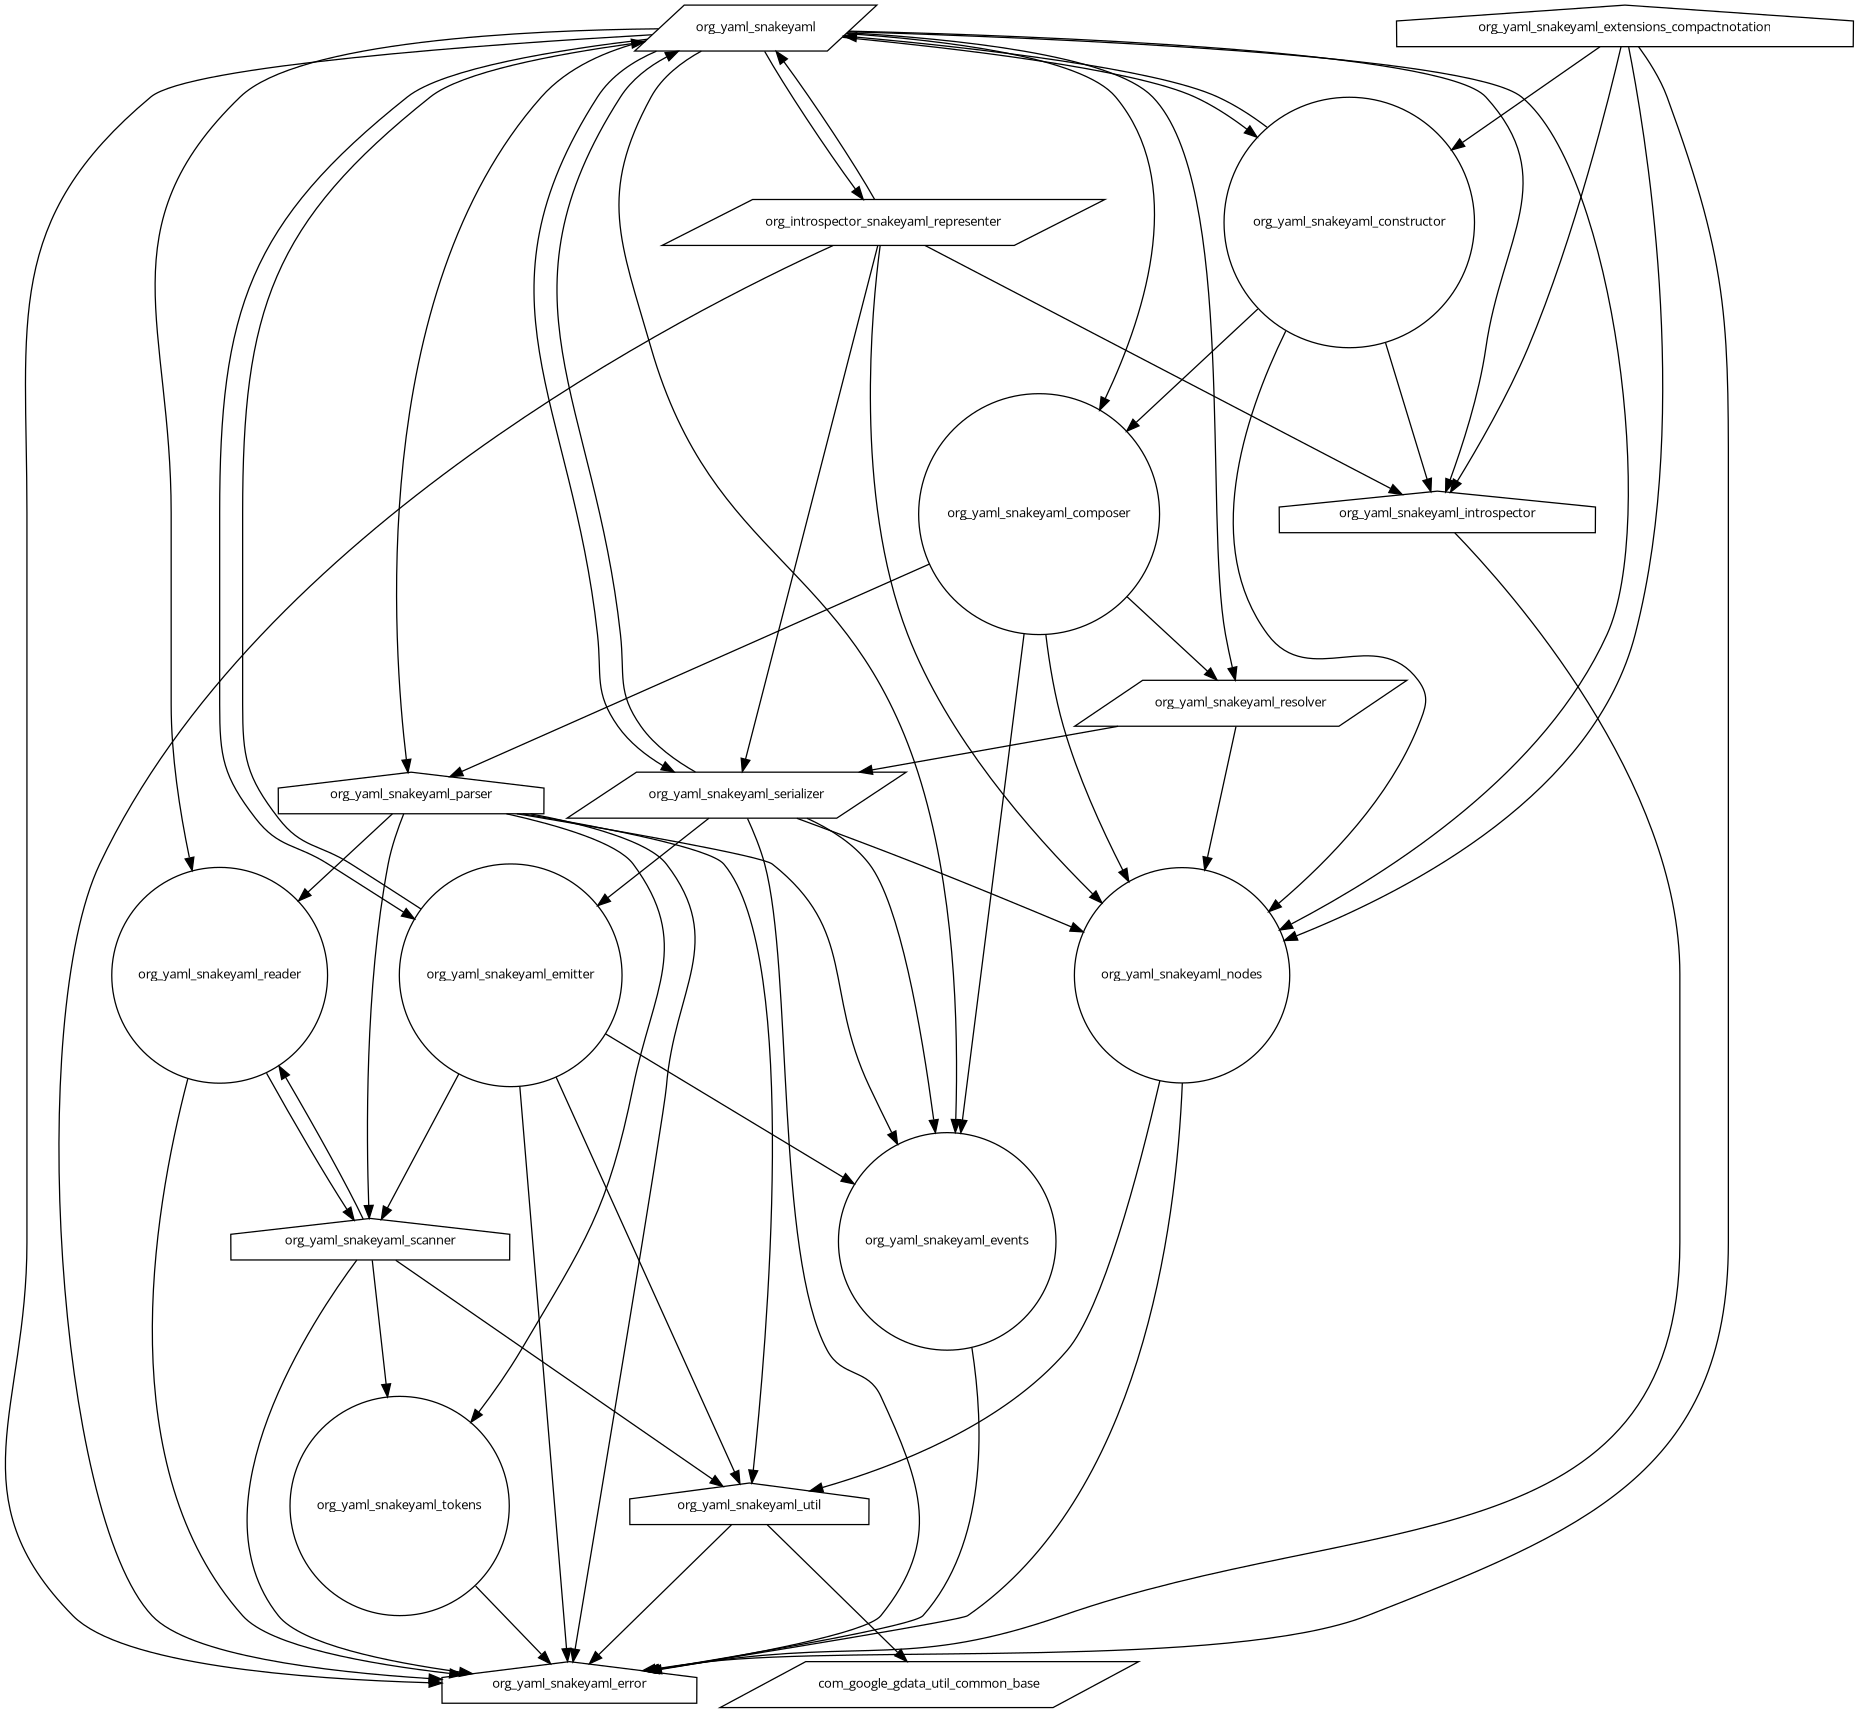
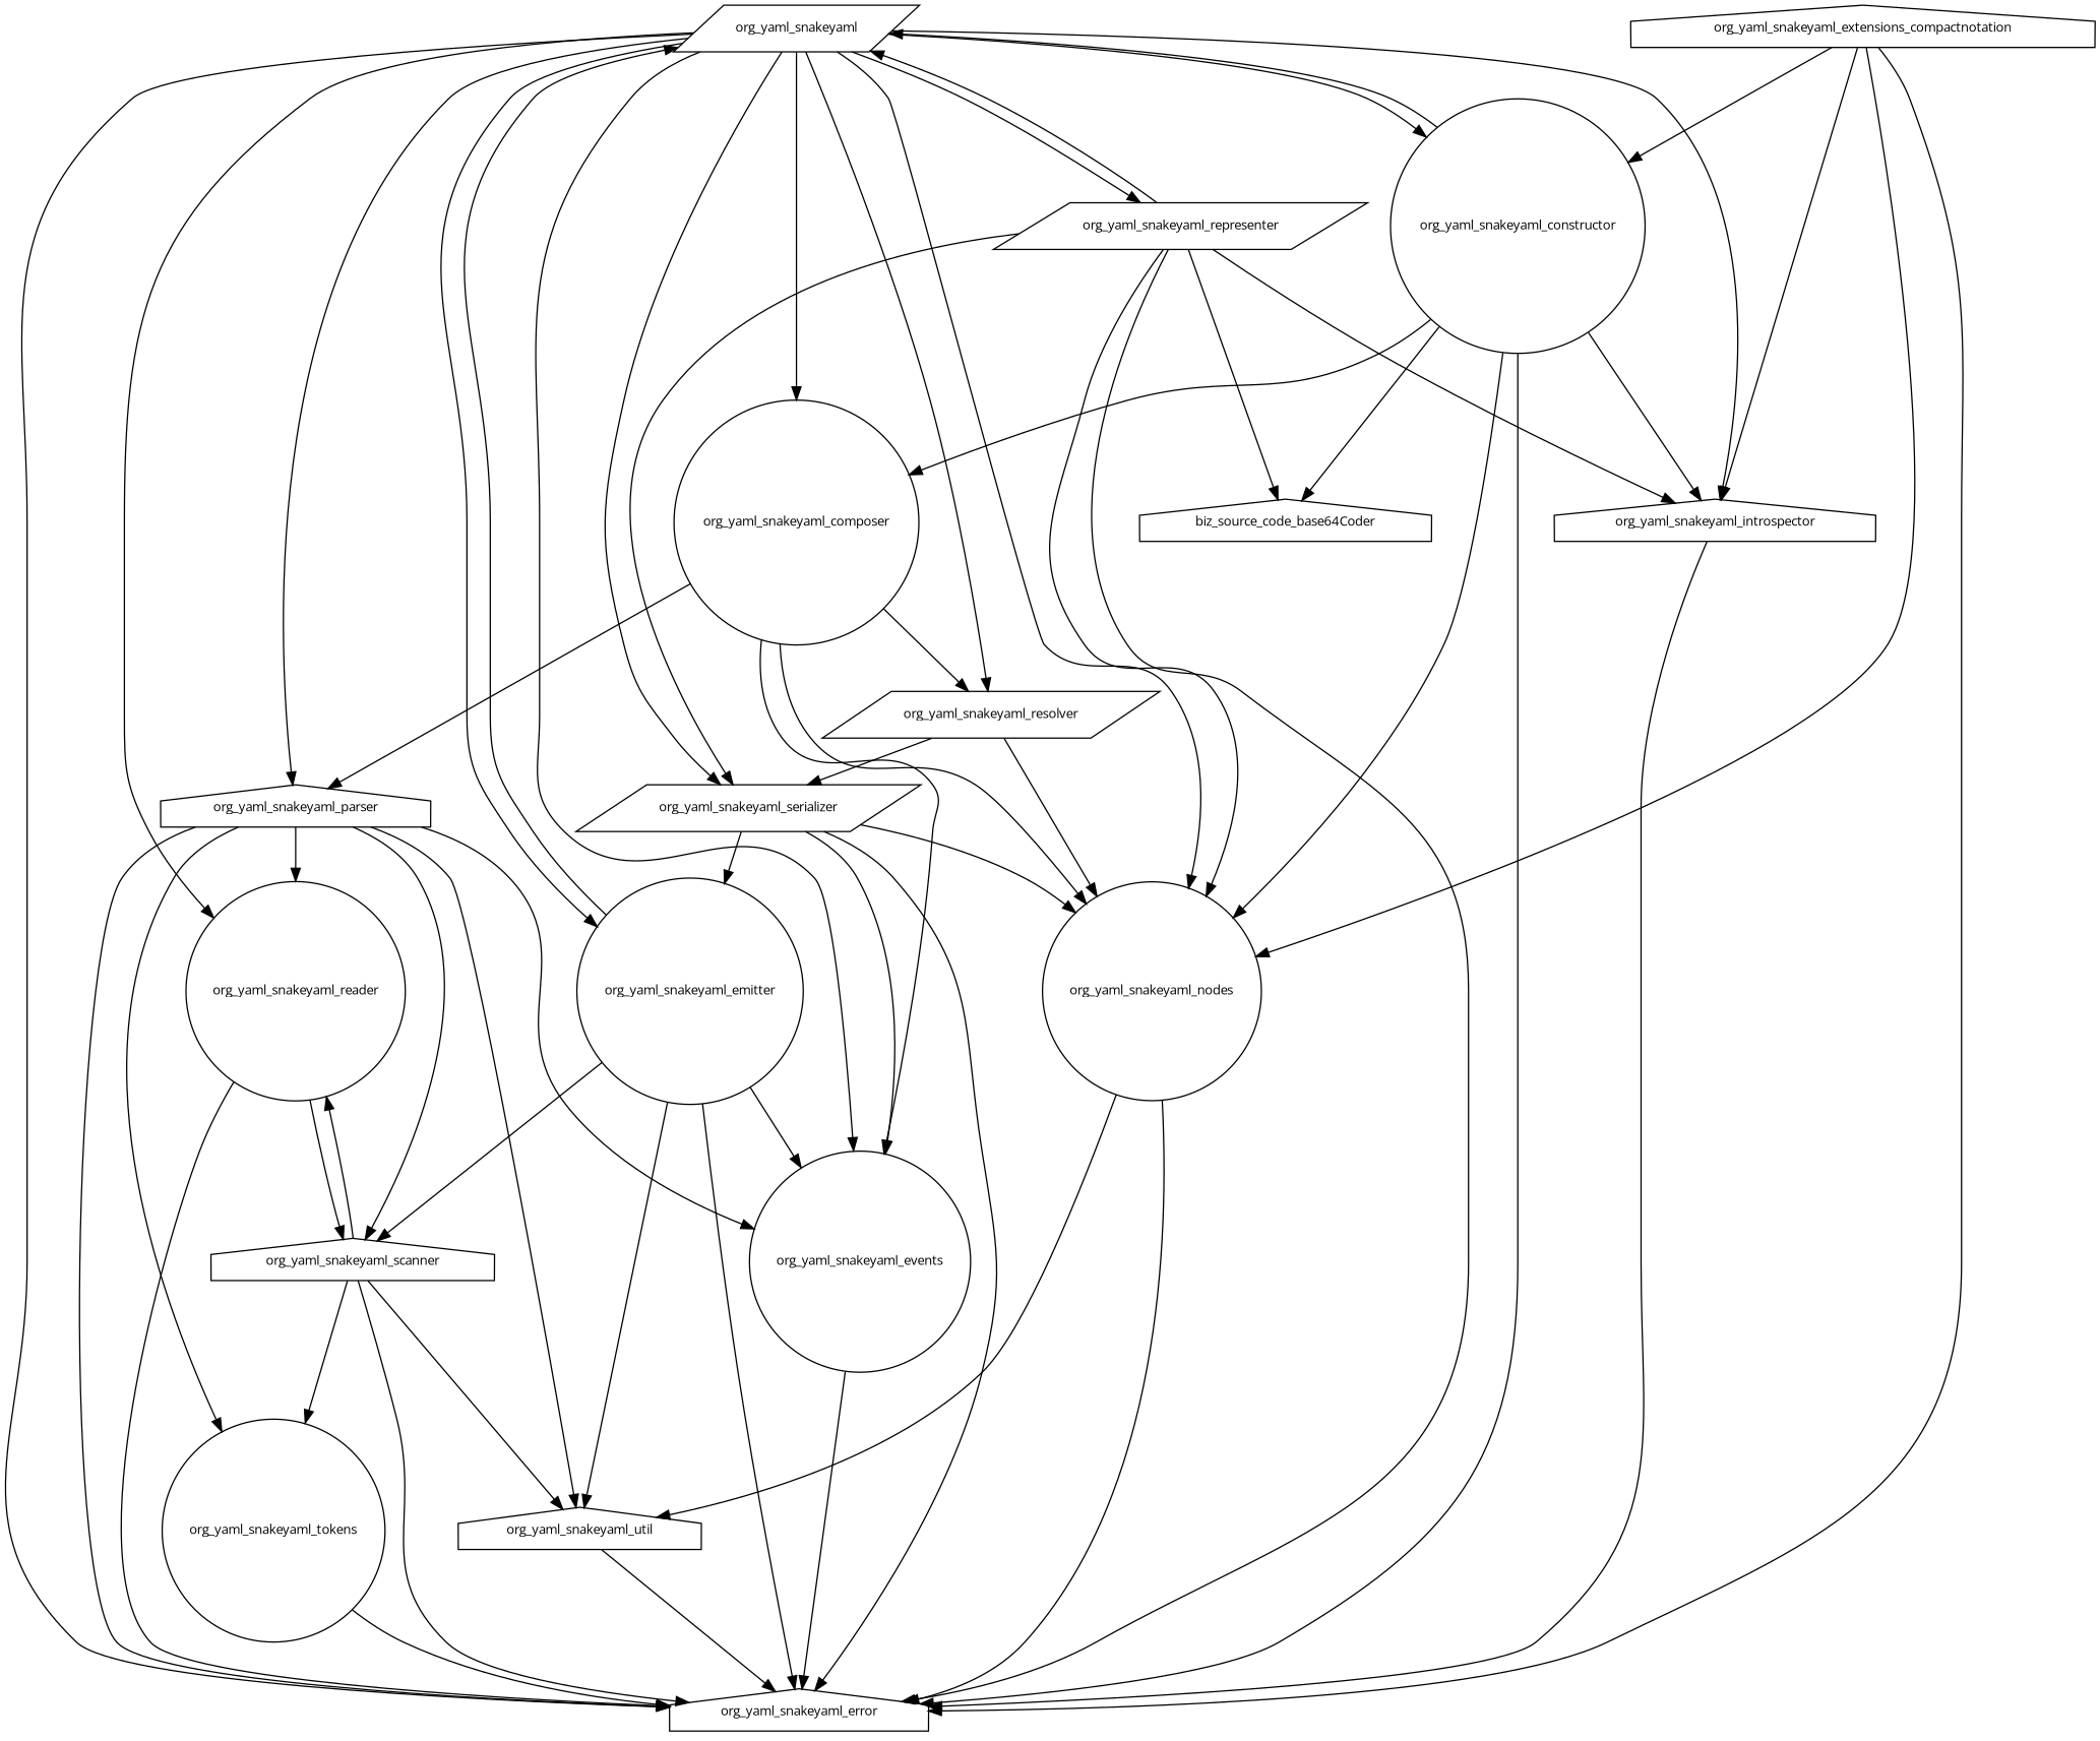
  digraph {
    fontname="Open Sans"
    node [fontname="Open Sans" fontsize=10.0 shape=circle]
    edge [fontname="Open Sans"]
    org_yaml_snakeyaml [shape=parallelogram]
    org_yaml_snakeyaml_composer
    org_yaml_snakeyaml_constructor
    org_yaml_snakeyaml_emitter
    org_yaml_snakeyaml_error [shape=house]
    org_yaml_snakeyaml_events
    org_yaml_snakeyaml_introspector [shape=house]
    org_yaml_snakeyaml_nodes
    org_yaml_snakeyaml_parser [shape=house]
    org_yaml_snakeyaml_reader
-   org_yaml_snakeyaml_representer [shape=parallelogram label=org_introspector_snakeyaml_representer]
+   org_yaml_snakeyaml_representer [shape=parallelogram]
    org_yaml_snakeyaml_resolver [shape=parallelogram]
    org_yaml_snakeyaml_serializer [shape=parallelogram]
+   biz_source_code_base64Coder [shape=house]
    org_yaml_snakeyaml_scanner [shape=house]
    org_yaml_snakeyaml_util [shape=house]
    org_yaml_snakeyaml_tokens
-   com_google_gdata_util_common_base [shape=parallelogram]
    org_yaml_snakeyaml_extensions_compactnotation [shape=house]
    org_yaml_snakeyaml -> org_yaml_snakeyaml_composer
    org_yaml_snakeyaml -> org_yaml_snakeyaml_constructor
    org_yaml_snakeyaml -> org_yaml_snakeyaml_emitter
    org_yaml_snakeyaml -> org_yaml_snakeyaml_error
    org_yaml_snakeyaml -> org_yaml_snakeyaml_events
    org_yaml_snakeyaml -> org_yaml_snakeyaml_introspector
    org_yaml_snakeyaml -> org_yaml_snakeyaml_nodes
    org_yaml_snakeyaml -> org_yaml_snakeyaml_parser
    org_yaml_snakeyaml -> org_yaml_snakeyaml_reader
    org_yaml_snakeyaml -> org_yaml_snakeyaml_representer
    org_yaml_snakeyaml -> org_yaml_snakeyaml_resolver
    org_yaml_snakeyaml -> org_yaml_snakeyaml_serializer
    org_yaml_snakeyaml_composer -> org_yaml_snakeyaml_events
    org_yaml_snakeyaml_composer -> org_yaml_snakeyaml_nodes
    org_yaml_snakeyaml_composer -> org_yaml_snakeyaml_parser
    org_yaml_snakeyaml_composer -> org_yaml_snakeyaml_resolver
    org_yaml_snakeyaml_constructor -> org_yaml_snakeyaml
    org_yaml_snakeyaml_constructor -> org_yaml_snakeyaml_composer
+   org_yaml_snakeyaml_constructor -> org_yaml_snakeyaml_error
    org_yaml_snakeyaml_constructor -> org_yaml_snakeyaml_introspector
    org_yaml_snakeyaml_constructor -> org_yaml_snakeyaml_nodes
+   org_yaml_snakeyaml_constructor -> biz_source_code_base64Coder
    org_yaml_snakeyaml_emitter -> org_yaml_snakeyaml
    org_yaml_snakeyaml_emitter -> org_yaml_snakeyaml_error
    org_yaml_snakeyaml_emitter -> org_yaml_snakeyaml_events
    org_yaml_snakeyaml_emitter -> org_yaml_snakeyaml_scanner
    org_yaml_snakeyaml_emitter -> org_yaml_snakeyaml_util
    org_yaml_snakeyaml_events -> org_yaml_snakeyaml_error
    org_yaml_snakeyaml_introspector -> org_yaml_snakeyaml_error
    org_yaml_snakeyaml_nodes -> org_yaml_snakeyaml_error
    org_yaml_snakeyaml_nodes -> org_yaml_snakeyaml_util
    org_yaml_snakeyaml_parser -> org_yaml_snakeyaml_error
    org_yaml_snakeyaml_parser -> org_yaml_snakeyaml_events
    org_yaml_snakeyaml_parser -> org_yaml_snakeyaml_reader
    org_yaml_snakeyaml_parser -> org_yaml_snakeyaml_scanner
    org_yaml_snakeyaml_parser -> org_yaml_snakeyaml_util
    org_yaml_snakeyaml_parser -> org_yaml_snakeyaml_tokens
    org_yaml_snakeyaml_reader -> org_yaml_snakeyaml_error
    org_yaml_snakeyaml_reader -> org_yaml_snakeyaml_scanner
    org_yaml_snakeyaml_representer -> org_yaml_snakeyaml
    org_yaml_snakeyaml_representer -> org_yaml_snakeyaml_error
    org_yaml_snakeyaml_representer -> org_yaml_snakeyaml_introspector
    org_yaml_snakeyaml_representer -> org_yaml_snakeyaml_nodes
    org_yaml_snakeyaml_representer -> org_yaml_snakeyaml_serializer
+   org_yaml_snakeyaml_representer -> biz_source_code_base64Coder
    org_yaml_snakeyaml_resolver -> org_yaml_snakeyaml_nodes
    org_yaml_snakeyaml_resolver -> org_yaml_snakeyaml_serializer
-   org_yaml_snakeyaml_serializer -> org_yaml_snakeyaml
    org_yaml_snakeyaml_serializer -> org_yaml_snakeyaml_emitter
    org_yaml_snakeyaml_serializer -> org_yaml_snakeyaml_error
    org_yaml_snakeyaml_serializer -> org_yaml_snakeyaml_events
    org_yaml_snakeyaml_serializer -> org_yaml_snakeyaml_nodes
    org_yaml_snakeyaml_scanner -> org_yaml_snakeyaml_error
    org_yaml_snakeyaml_scanner -> org_yaml_snakeyaml_reader
    org_yaml_snakeyaml_scanner -> org_yaml_snakeyaml_util
    org_yaml_snakeyaml_scanner -> org_yaml_snakeyaml_tokens
    org_yaml_snakeyaml_util -> org_yaml_snakeyaml_error
-   org_yaml_snakeyaml_util -> com_google_gdata_util_common_base
    org_yaml_snakeyaml_tokens -> org_yaml_snakeyaml_error
    org_yaml_snakeyaml_extensions_compactnotation -> org_yaml_snakeyaml_constructor
    org_yaml_snakeyaml_extensions_compactnotation -> org_yaml_snakeyaml_error
    org_yaml_snakeyaml_extensions_compactnotation -> org_yaml_snakeyaml_introspector
    org_yaml_snakeyaml_extensions_compactnotation -> org_yaml_snakeyaml_nodes
  }
